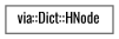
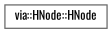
  digraph {
    rankdir=LR
    fontname=Oswald
-   n1 [color=grey40 fillcolor=white fontname=Oswald fontsize=10 height=0.2 label="via::Dict::HNode" shape=box style=filled width=0.4]
+   n1 [color=grey40 fillcolor=white fontname=Oswald fontsize=10 height=0.2 label="via::HNode::HNode" shape=box style=filled width=0.4]
  }
